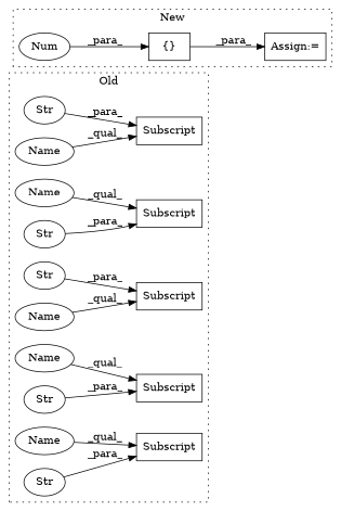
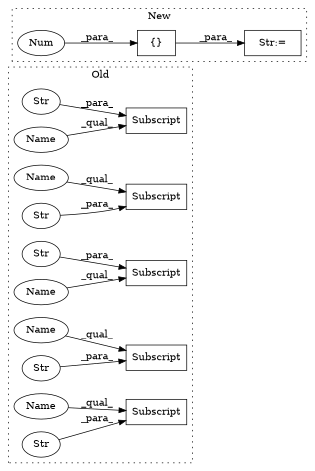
  digraph {
    rankdir=LR
    node [a=63 l=11 shape=ellipse]
    n1 [l="28,0" label=Subscript s="914,0" shape=box]
    n2 [a=66 l=15 label=Str s=926]
    n3 [l="28,0" label=Subscript s="686,0" shape=box]
    n4 [a=66 l=15 label=Str s=698]
    n5 [l="22,0" label=Subscript s="1094,0" shape=box]
    n6 [a=66 l=9 label=Str s=1106]
    n7 [l="28,0" label=Subscript s="800,0" shape=box]
    n8 [a=66 l=15 label=Str s=812]
    n9 [l="28,0" label=Subscript s="1014,0" shape=box]
    n10 [a=66 l=15 label=Str s=1026]
    n11 [a=87 label=Name s=1094]
    n12 [a=87 label=Name s=686]
    n13 [a=87 label=Name s=1014]
    n14 [a=87 label=Name s=914]
    n15 [a=87 label=Name s=800]
    n16 [a=59 l="1,0" label="{}" s="526,545" shape=box]
-   n17 [a=68 l=3 label="Assign:=" s=490 shape=box]
+   n17 [a=68 l=3 label="Str:=" s=490 shape=box]
    n18 [a=76 l=4 label=Num s=541]
    subgraph cluster_1 {
      label=Old
      style=dotted
      n1
      n2
      n3
      n4
      n5
      n6
      n7
      n8
      n9
      n10
      n11
      n12
      n13
      n14
      n15
    }
    subgraph cluster_2 {
      label=New
      style=dotted
      n16
      n17
      n18
    }
    n2 -> n1 [label=_para_]
    n4 -> n3 [label=_para_]
    n6 -> n5 [label=_para_]
    n8 -> n7 [label=_para_]
    n10 -> n9 [label=_para_]
    n11 -> n5 [label=_qual_]
    n12 -> n3 [label=_qual_]
    n13 -> n9 [label=_qual_]
    n14 -> n1 [label=_qual_]
    n15 -> n7 [label=_qual_]
    n16 -> n17 [label=_para_]
    n18 -> n16 [label=_para_]
  }
